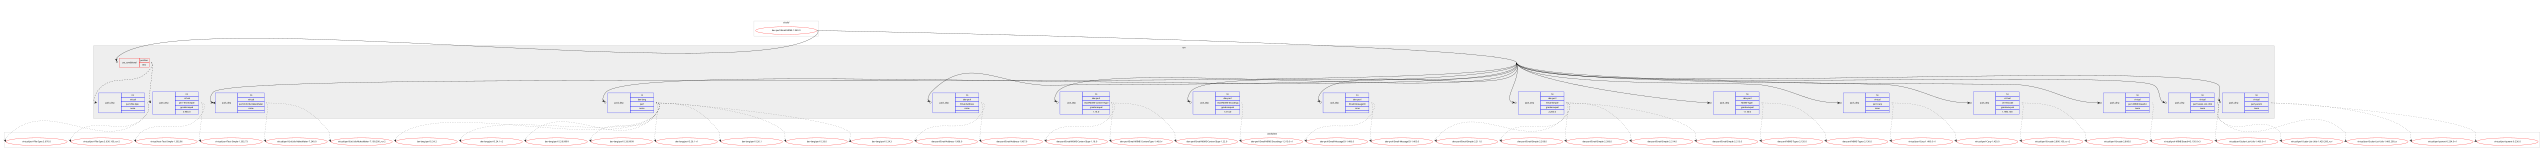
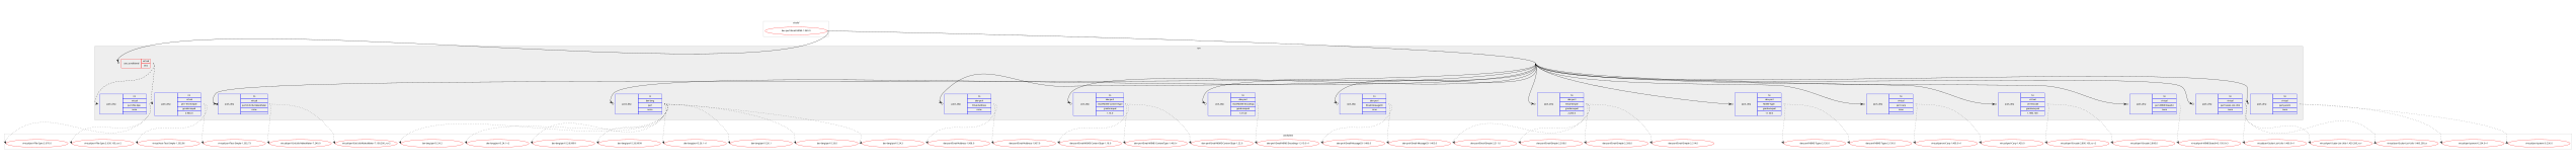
  digraph {
    compound=true
    concentrate=true
    fontname="Noto Sans"
    fontsize=10
    newrank=true
    rankdir=TB
    ranksep=1.5
    node [color=red fontname="Noto Sans" fontsize=10]
    edge [arrowhead=vee fontname="Noto Sans" headport=w style=dotted tailport=e weight=100]
    n1 [label="dev-perl/Email-MIME-1.940.0" width=4]
    n2 [color=blue label=<<TABLE BORDER="0" CELLBORDER="1" CELLSPACING="0" CELLPADDING="4" WIDTH="220"><TR><TD ROWSPAN="6" CELLPADDING="30">pack_dep</TD></TR><TR><TD WIDTH="110">no</TD></TR><TR><TD>virtual</TD></TR><TR><TD>perl-File-Spec</TD></TR><TR><TD>none</TD></TR><TR><TD></TD></TR></TABLE>> shape=none]
    n3 [color=blue label=<<TABLE BORDER="0" CELLBORDER="1" CELLSPACING="0" CELLPADDING="4" WIDTH="220"><TR><TD ROWSPAN="6" CELLPADDING="30">pack_dep</TD></TR><TR><TD WIDTH="110">no</TD></TR><TR><TD>virtual</TD></TR><TR><TD>perl-Test-Simple</TD></TR><TR><TD>greaterequal</TD></TR><TR><TD>0.960.0</TD></TR></TABLE>> shape=none]
-   n4 [label=<<TABLE BORDER="0" CELLBORDER="1" CELLSPACING="0" CELLPADDING="4"><TR><TD ROWSPAN="3" CELLPADDING="10">use_conditional</TD></TR><TR><TD>positive</TD></TR><TR><TD>test</TD></TR></TABLE>> shape=none]
+   n4 [label=<<TABLE BORDER="0" CELLBORDER="1" CELLSPACING="0" CELLPADDING="4"><TR><TD ROWSPAN="3" CELLPADDING="10">use_conditional</TD></TR><TR><TD>virtual</TD></TR><TR><TD>test</TD></TR></TABLE>> shape=none]
    n5 [color=blue label=<<TABLE BORDER="0" CELLBORDER="1" CELLSPACING="0" CELLPADDING="4" WIDTH="220"><TR><TD ROWSPAN="6" CELLPADDING="30">pack_dep</TD></TR><TR><TD WIDTH="110">no</TD></TR><TR><TD>virtual</TD></TR><TR><TD>perl-ExtUtils-MakeMaker</TD></TR><TR><TD>none</TD></TR><TR><TD></TD></TR></TABLE>> shape=none]
    n6 [color=blue label=<<TABLE BORDER="0" CELLBORDER="1" CELLSPACING="0" CELLPADDING="4" WIDTH="220"><TR><TD ROWSPAN="6" CELLPADDING="30">pack_dep</TD></TR><TR><TD WIDTH="110">no</TD></TR><TR><TD>dev-lang</TD></TR><TR><TD>perl</TD></TR><TR><TD>none</TD></TR><TR><TD></TD></TR></TABLE>> shape=none]
    n7 [color=blue label=<<TABLE BORDER="0" CELLBORDER="1" CELLSPACING="0" CELLPADDING="4" WIDTH="220"><TR><TD ROWSPAN="6" CELLPADDING="30">pack_dep</TD></TR><TR><TD WIDTH="110">no</TD></TR><TR><TD>dev-perl</TD></TR><TR><TD>Email-Address</TD></TR><TR><TD>none</TD></TR><TR><TD></TD></TR></TABLE>> shape=none]
    n8 [color=blue label=<<TABLE BORDER="0" CELLBORDER="1" CELLSPACING="0" CELLPADDING="4" WIDTH="220"><TR><TD ROWSPAN="6" CELLPADDING="30">pack_dep</TD></TR><TR><TD WIDTH="110">no</TD></TR><TR><TD>dev-perl</TD></TR><TR><TD>Email-MIME-ContentType</TD></TR><TR><TD>greaterequal</TD></TR><TR><TD>1.16.0</TD></TR></TABLE>> shape=none]
    n9 [color=blue label=<<TABLE BORDER="0" CELLBORDER="1" CELLSPACING="0" CELLPADDING="4" WIDTH="220"><TR><TD ROWSPAN="6" CELLPADDING="30">pack_dep</TD></TR><TR><TD WIDTH="110">no</TD></TR><TR><TD>dev-perl</TD></TR><TR><TD>Email-MIME-Encodings</TD></TR><TR><TD>greaterequal</TD></TR><TR><TD>1.314.0</TD></TR></TABLE>> shape=none]
    n10 [color=blue label=<<TABLE BORDER="0" CELLBORDER="1" CELLSPACING="0" CELLPADDING="4" WIDTH="220"><TR><TD ROWSPAN="6" CELLPADDING="30">pack_dep</TD></TR><TR><TD WIDTH="110">no</TD></TR><TR><TD>dev-perl</TD></TR><TR><TD>Email-MessageID</TD></TR><TR><TD>none</TD></TR><TR><TD></TD></TR></TABLE>> shape=none]
    n11 [color=blue label=<<TABLE BORDER="0" CELLBORDER="1" CELLSPACING="0" CELLPADDING="4" WIDTH="220"><TR><TD ROWSPAN="6" CELLPADDING="30">pack_dep</TD></TR><TR><TD WIDTH="110">no</TD></TR><TR><TD>dev-perl</TD></TR><TR><TD>Email-Simple</TD></TR><TR><TD>greaterequal</TD></TR><TR><TD>2.206.0</TD></TR></TABLE>> shape=none]
    n12 [color=blue label=<<TABLE BORDER="0" CELLBORDER="1" CELLSPACING="0" CELLPADDING="4" WIDTH="220"><TR><TD ROWSPAN="6" CELLPADDING="30">pack_dep</TD></TR><TR><TD WIDTH="110">no</TD></TR><TR><TD>dev-perl</TD></TR><TR><TD>MIME-Types</TD></TR><TR><TD>greaterequal</TD></TR><TR><TD>1.130.0</TD></TR></TABLE>> shape=none]
    n13 [color=blue label=<<TABLE BORDER="0" CELLBORDER="1" CELLSPACING="0" CELLPADDING="4" WIDTH="220"><TR><TD ROWSPAN="6" CELLPADDING="30">pack_dep</TD></TR><TR><TD WIDTH="110">no</TD></TR><TR><TD>virtual</TD></TR><TR><TD>perl-Carp</TD></TR><TR><TD>none</TD></TR><TR><TD></TD></TR></TABLE>> shape=none]
    n14 [color=blue label=<<TABLE BORDER="0" CELLBORDER="1" CELLSPACING="0" CELLPADDING="4" WIDTH="220"><TR><TD ROWSPAN="6" CELLPADDING="30">pack_dep</TD></TR><TR><TD WIDTH="110">no</TD></TR><TR><TD>virtual</TD></TR><TR><TD>perl-Encode</TD></TR><TR><TD>greaterequal</TD></TR><TR><TD>1.980.100</TD></TR></TABLE>> shape=none]
    n15 [color=blue label=<<TABLE BORDER="0" CELLBORDER="1" CELLSPACING="0" CELLPADDING="4" WIDTH="220"><TR><TD ROWSPAN="6" CELLPADDING="30">pack_dep</TD></TR><TR><TD WIDTH="110">no</TD></TR><TR><TD>virtual</TD></TR><TR><TD>perl-MIME-Base64</TD></TR><TR><TD>none</TD></TR><TR><TD></TD></TR></TABLE>> shape=none]
    n16 [color=blue label=<<TABLE BORDER="0" CELLBORDER="1" CELLSPACING="0" CELLPADDING="4" WIDTH="220"><TR><TD ROWSPAN="6" CELLPADDING="30">pack_dep</TD></TR><TR><TD WIDTH="110">no</TD></TR><TR><TD>virtual</TD></TR><TR><TD>perl-Scalar-List-Utils</TD></TR><TR><TD>none</TD></TR><TR><TD></TD></TR></TABLE>> shape=none]
    n17 [color=blue label=<<TABLE BORDER="0" CELLBORDER="1" CELLSPACING="0" CELLPADDING="4" WIDTH="220"><TR><TD ROWSPAN="6" CELLPADDING="30">pack_dep</TD></TR><TR><TD WIDTH="110">no</TD></TR><TR><TD>virtual</TD></TR><TR><TD>perl-parent</TD></TR><TR><TD>none</TD></TR><TR><TD></TD></TR></TABLE>> shape=none]
    n18 [label="virtual/perl-File-Spec-3.630.100_rc-r2" width=4]
    n19 [label="virtual/perl-File-Spec-3.670.0" width=4]
    n20 [label="virtual/perl-Test-Simple-1.302.73" width=4]
    n21 [label="virtual/test-Test-Simple-1.302.96" width=4]
    n22 [label="virtual/perl-ExtUtils-MakeMaker-7.100.200_rc-r2" width=4]
    n23 [label="virtual/perl-ExtUtils-MakeMaker-7.240.0" width=4]
    n24 [label="dev-lang/perl-5.24.1-r2" width=4]
    n25 [label="dev-lang/perl-5.24.2" width=4]
    n26 [label="dev-lang/perl-5.24.3" width=4]
    n27 [label="dev-lang/perl-5.26.0" width=4]
    n28 [label="dev-lang/perl-5.26.1" width=4]
    n29 [label="dev-lang/perl-5.26.1-r1" width=4]
    n30 [label="dev-lang/perl-5.26.9999" width=4]
    n31 [label="dev-lang/perl-5.28.9999" width=4]
    n32 [label="dev-perl/Email-Address-1.907.0" width=4]
    n33 [label="dev-perl/Email-Address-1.908.0" width=4]
    n34 [label="dev-perl/Email-MIME-ContentType-1.46.0-r1" width=4]
    n35 [label="dev-perl/Email-MIME-ContentType-1.18.0" width=4]
    n36 [label="dev-perl/Email-MIME-ContentType-1.22.0" width=4]
    n37 [label="dev-perl/Email-MIME-Encodings-1.315.0-r1" width=4]
    n38 [label="dev-perl/Email-MessageID-1.405.0" width=4]
    n39 [label="dev-perl/Email-MessageID-1.406.0" width=4]
    n40 [label="dev-perl/Email-Simple-2.206.0" width=4]
    n41 [label="dev-perl/Email-Simple-2.208.0" width=4]
    n42 [label="dev-perl/Email-Simple-2.211.0" width=4]
-   n43 [label="dev-perl/Email-Simple-2.213.0" width=4]
    n44 [label="dev-perl/Email-Simple-2.214.0" width=4]
    n45 [label="dev-perl/MIME-Types-2.120.0" width=4]
    n46 [label="dev-perl/MIME-Types-2.130.0" width=4]
-   n47 [label="virtual/perl-Carp-1.400.0-r1" width=4]
+   n47 [label="virtual/parent-Carp-1.400.0-r1" width=4]
    n48 [label="virtual/perl-Carp-1.420.0" width=4]
    n49 [label="virtual/perl-Encode-2.800.100_rc-r2" width=4]
    n50 [label="virtual/perl-Encode-2.880.0" width=4]
    n51 [label="virtual/perl-MIME-Base64-3.150.0-r3" width=4]
    n52 [label="virtual/perl-Scalar-List-Utils-1.420.200_rc-r1" width=4]
    n53 [label="virtual/perl-Scalar-List-Utils-1.460.0-r1" width=4]
    n54 [label="virtual/perl-Scalar-List-Utils-1.460.200_rc" width=4]
    n55 [label="virtual/perl-parent-0.234.0-r1" width=4]
    n56 [label="virtual/perl-parent-0.236.0" width=4]
    subgraph cluster_1 {
      color=gray
      label=<<i>ebuild</i>>
      rank=same
      n1
    }
    subgraph cluster_2 {
      color=gray
      label=<<i>dependencies</i>>
      subgraph cluster_3 {
        color=gray
        fillcolor="#eeeeee"
        label=<<i>compile</i>>
        style=filled
        subgraph sub_4 {
          color=gray
          fillcolor="#eeeeee"
          label=<<i>compile</i>>
          style=filled
          n4
          subgraph sub_5 {
            color=gray
            fillcolor="#eeeeee"
            label=<<i>compile</i>>
            style=filled
            n2
          }
          subgraph sub_6 {
            color=gray
            fillcolor="#eeeeee"
            label=<<i>compile</i>>
            style=filled
            n3
          }
        }
        subgraph sub_7 {
          color=gray
          fillcolor="#eeeeee"
          label=<<i>compile</i>>
          style=filled
          n5
        }
      }
      subgraph cluster_8 {
        color=gray
        fillcolor="#eeeeee"
        label=<<i>compile and run</i>>
        style=filled
        subgraph sub_9 {
          color=gray
          fillcolor="#eeeeee"
          label=<<i>compile and run</i>>
          style=filled
          n6
        }
        subgraph sub_10 {
          color=gray
          fillcolor="#eeeeee"
          label=<<i>compile and run</i>>
          style=filled
          n7
        }
        subgraph sub_11 {
          color=gray
          fillcolor="#eeeeee"
          label=<<i>compile and run</i>>
          style=filled
          n8
        }
        subgraph sub_12 {
          color=gray
          fillcolor="#eeeeee"
          label=<<i>compile and run</i>>
          style=filled
          n9
        }
        subgraph sub_13 {
          color=gray
          fillcolor="#eeeeee"
          label=<<i>compile and run</i>>
          style=filled
          n10
        }
        subgraph sub_14 {
          color=gray
          fillcolor="#eeeeee"
          label=<<i>compile and run</i>>
          style=filled
          n11
        }
        subgraph sub_15 {
          color=gray
          fillcolor="#eeeeee"
          label=<<i>compile and run</i>>
          style=filled
          n12
        }
        subgraph sub_16 {
          color=gray
          fillcolor="#eeeeee"
          label=<<i>compile and run</i>>
          style=filled
          n13
        }
        subgraph sub_17 {
          color=gray
          fillcolor="#eeeeee"
          label=<<i>compile and run</i>>
          style=filled
          n14
        }
        subgraph sub_18 {
          color=gray
          fillcolor="#eeeeee"
          label=<<i>compile and run</i>>
          style=filled
          n15
        }
        subgraph sub_19 {
          color=gray
          fillcolor="#eeeeee"
          label=<<i>compile and run</i>>
          style=filled
          n16
        }
        subgraph sub_20 {
          color=gray
          fillcolor="#eeeeee"
          label=<<i>compile and run</i>>
          style=filled
          n17
        }
      }
      subgraph cluster_21 {
        color=gray
        fillcolor="#eeeeee"
        label=<<i>run</i>>
        style=filled
      }
    }
    subgraph cluster_22 {
      color=gray
      label=<<i>candidates</i>>
      rank=same
      subgraph sub_23 {
        color=black
        label=<<i>candidates</i>>
        nodesep=1
        rank=same
        n18
        n19
      }
      subgraph sub_24 {
        color=black
        label=<<i>candidates</i>>
        nodesep=1
        rank=same
        n20
        n21
      }
      subgraph sub_25 {
        color=black
        label=<<i>candidates</i>>
        nodesep=1
        rank=same
        n22
        n23
      }
      subgraph sub_26 {
        color=black
        label=<<i>candidates</i>>
        nodesep=1
        rank=same
        n24
        n25
        n26
        n27
        n28
        n29
        n30
        n31
      }
      subgraph sub_27 {
        color=black
        label=<<i>candidates</i>>
        nodesep=1
        rank=same
        n32
        n33
      }
      subgraph sub_28 {
        color=black
        label=<<i>candidates</i>>
        nodesep=1
        rank=same
        n34
        n35
        n36
      }
      subgraph sub_29 {
        color=black
        label=<<i>candidates</i>>
        nodesep=1
        rank=same
        n37
      }
      subgraph sub_30 {
        color=black
        label=<<i>candidates</i>>
        nodesep=1
        rank=same
        n38
        n39
      }
      subgraph sub_31 {
        color=black
        label=<<i>candidates</i>>
        nodesep=1
        rank=same
        n40
        n41
        n42
-       n43
        n44
      }
      subgraph sub_32 {
        color=black
        label=<<i>candidates</i>>
        nodesep=1
        rank=same
        n45
        n46
      }
      subgraph sub_33 {
        color=black
        label=<<i>candidates</i>>
        nodesep=1
        rank=same
        n47
        n48
      }
      subgraph sub_34 {
        color=black
        label=<<i>candidates</i>>
        nodesep=1
        rank=same
        n49
        n50
      }
      subgraph sub_35 {
        color=black
        label=<<i>candidates</i>>
        nodesep=1
        rank=same
        n51
      }
      subgraph sub_36 {
        color=black
        label=<<i>candidates</i>>
        nodesep=1
        rank=same
        n52
        n53
        n54
      }
      subgraph sub_37 {
        color=black
        label=<<i>candidates</i>>
        nodesep=1
        rank=same
        n55
        n56
      }
    }
    n1 -> n4 [arrowhead=odotvee style=solid weight=20]
    n1 -> n5 [style=solid weight=20]
    n1 -> n6 [arrowhead=odotvee style=solid weight=20]
    n1 -> n7 [arrowhead=odotvee style=solid weight=20]
    n1 -> n8 [arrowhead=odotvee style=solid weight=20]
    n1 -> n9 [arrowhead=odotvee style=solid weight=20]
    n1 -> n10 [arrowhead=odotvee style=solid weight=20]
    n1 -> n11 [arrowhead=odotvee style=solid weight=20]
    n1 -> n12 [arrowhead=odotvee style=solid weight=20]
    n1 -> n13 [arrowhead=odotvee style=solid weight=20]
    n1 -> n14 [arrowhead=odotvee style=solid weight=20]
    n1 -> n15 [arrowhead=odotvee style=solid weight=20]
    n1 -> n16 [arrowhead=odotvee style=solid weight=20]
    n1 -> n17 [arrowhead=odotvee style=solid weight=20]
    n2 -> n18
    n2 -> n19
    n3 -> n20
    n3 -> n21
    n4 -> n2 [style=dashed weight=20]
    n4 -> n3 [style=dashed weight=20]
    n5 -> n22
    n5 -> n23
    n6 -> n24
    n6 -> n25
    n6 -> n26
    n6 -> n27
    n6 -> n28
    n6 -> n29
    n6 -> n30
    n6 -> n31
    n7 -> n32
    n7 -> n33
    n8 -> n34
    n8 -> n35
    n8 -> n36
    n9 -> n37
    n10 -> n38
    n10 -> n39
    n11 -> n40
    n11 -> n41
    n11 -> n42
-   n11 -> n43
    n11 -> n44
    n12 -> n45
    n12 -> n46
    n13 -> n47
    n13 -> n48
    n14 -> n49
    n14 -> n50
    n15 -> n51
    n16 -> n52
    n16 -> n53
    n16 -> n54
    n17 -> n55
    n17 -> n56
  }
